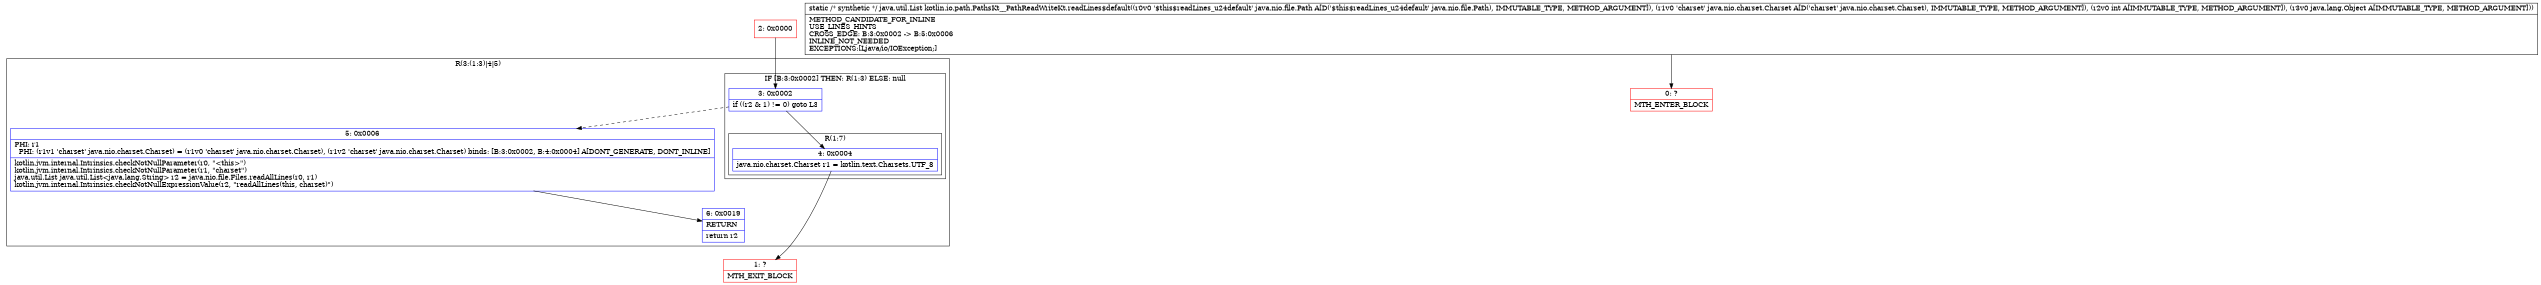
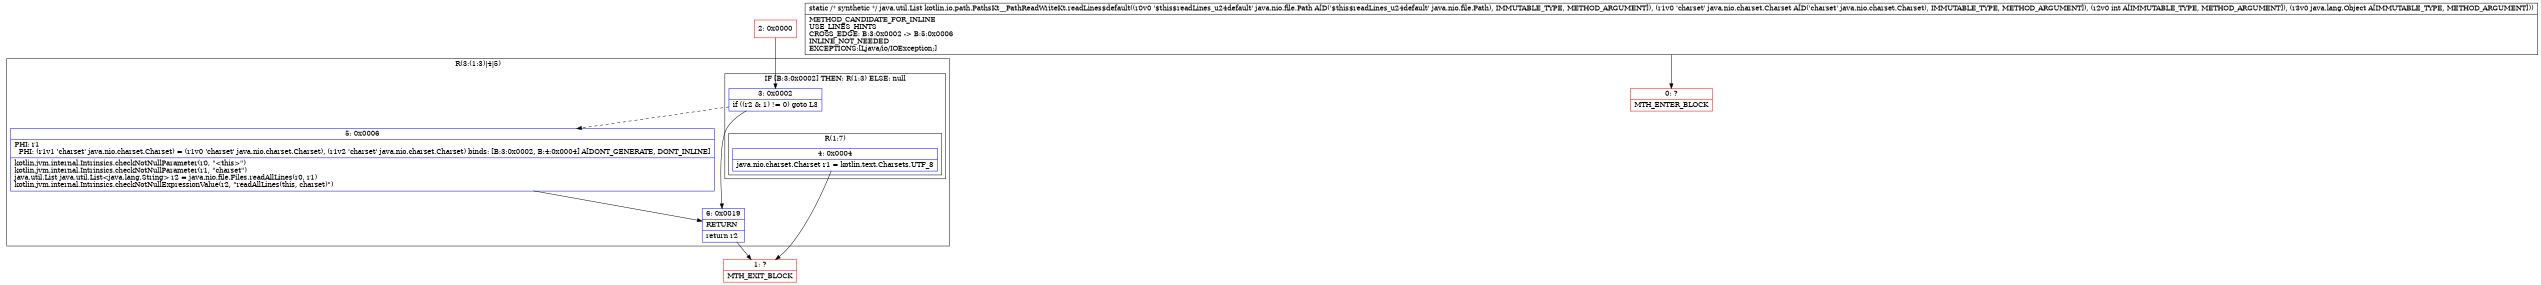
  digraph {
    node [color=blue shape=record]
    n1 [label="{4\:\ 0x0004|java.nio.charset.Charset r1 = kotlin.text.Charsets.UTF_8\l}"]
    n2 [label="{3\:\ 0x0002|if ((r2 & 1) != 0) goto L3\l}"]
    n3 [label="{5\:\ 0x0006|PHI: r1 \l  PHI: (r1v1 'charset' java.nio.charset.Charset) = (r1v0 'charset' java.nio.charset.Charset), (r1v2 'charset' java.nio.charset.Charset) binds: [B:3:0x0002, B:4:0x0004] A[DONT_GENERATE, DONT_INLINE]\l|kotlin.jvm.internal.Intrinsics.checkNotNullParameter(r0, \"\<this\>\")\lkotlin.jvm.internal.Intrinsics.checkNotNullParameter(r1, \"charset\")\ljava.util.List java.util.List\<java.lang.String\> r2 = java.nio.file.Files.readAllLines(r0, r1)\lkotlin.jvm.internal.Intrinsics.checkNotNullExpressionValue(r2, \"readAllLines(this, charset)\")\l}"]
    n4 [label="{6\:\ 0x0019|RETURN\l|return r2\l}"]
    n5 [color=red label="{1\:\ ?|MTH_EXIT_BLOCK\l}"]
    n6 [color=red label="{0\:\ ?|MTH_ENTER_BLOCK\l}"]
    n7 [color=red label="{2\:\ 0x0000}"]
    n8 [label="{static \/* synthetic *\/ java.util.List kotlin.io.path.PathsKt__PathReadWriteKt.readLines$default((r0v0 '$this$readLines_u24default' java.nio.file.Path A[D('$this$readLines_u24default' java.nio.file.Path), IMMUTABLE_TYPE, METHOD_ARGUMENT]), (r1v0 'charset' java.nio.charset.Charset A[D('charset' java.nio.charset.Charset), IMMUTABLE_TYPE, METHOD_ARGUMENT]), (r2v0 int A[IMMUTABLE_TYPE, METHOD_ARGUMENT]), (r3v0 java.lang.Object A[IMMUTABLE_TYPE, METHOD_ARGUMENT]))  | METHOD_CANDIDATE_FOR_INLINE\lUSE_LINES_HINTS\lCROSS_EDGE: B:3:0x0002 \-\> B:5:0x0006\lINLINE_NOT_NEEDED\lEXCEPTIONS:[Ljava\/io\/IOException;]\l}" color=""]
    subgraph cluster_1 {
      label="R(3:(1:3)|4|5)"
      n3
      n4
      subgraph cluster_2 {
        label="IF [B:3:0x0002] THEN: R(1:3) ELSE: null"
        n2
        subgraph cluster_3 {
          label="R(1:7)"
          n1
        }
      }
    }
    n1 -> n5
-   n2 -> n1
+   n2 -> n4
    n2 -> n3 [style=dashed]
    n3 -> n4
+   n4 -> n5
    n7 -> n2
    n8 -> n6
  }
